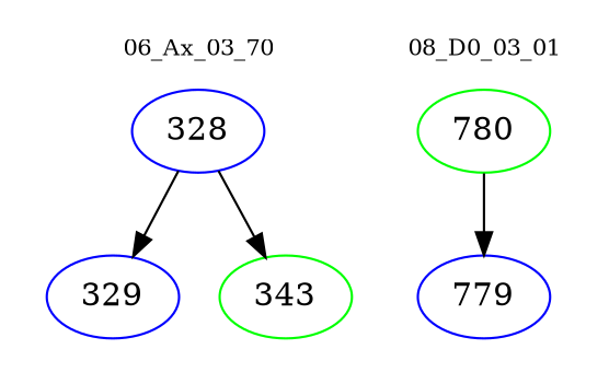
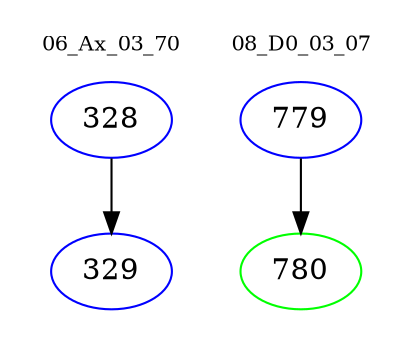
  digraph {
    node [color=blue]
    edge [color=black]
    n1 [label=328]
    n2 [label=329]
-   n3 [color=green label=343]
    n4 [label=779]
    n5 [color=green label=780]
    subgraph cluster_1 {
      color=white
      fontsize=10
      label="06_Ax_03_70"
      n1
      n2
-     n3
    }
    subgraph cluster_2 {
      color=white
      fontsize=10
-     label="08_D0_03_01"
+     label="08_D0_03_07"
      n4
      n5
    }
    n1 -> n2
-   n1 -> n3
-   n5 -> n4
+   n4 -> n5
  }
